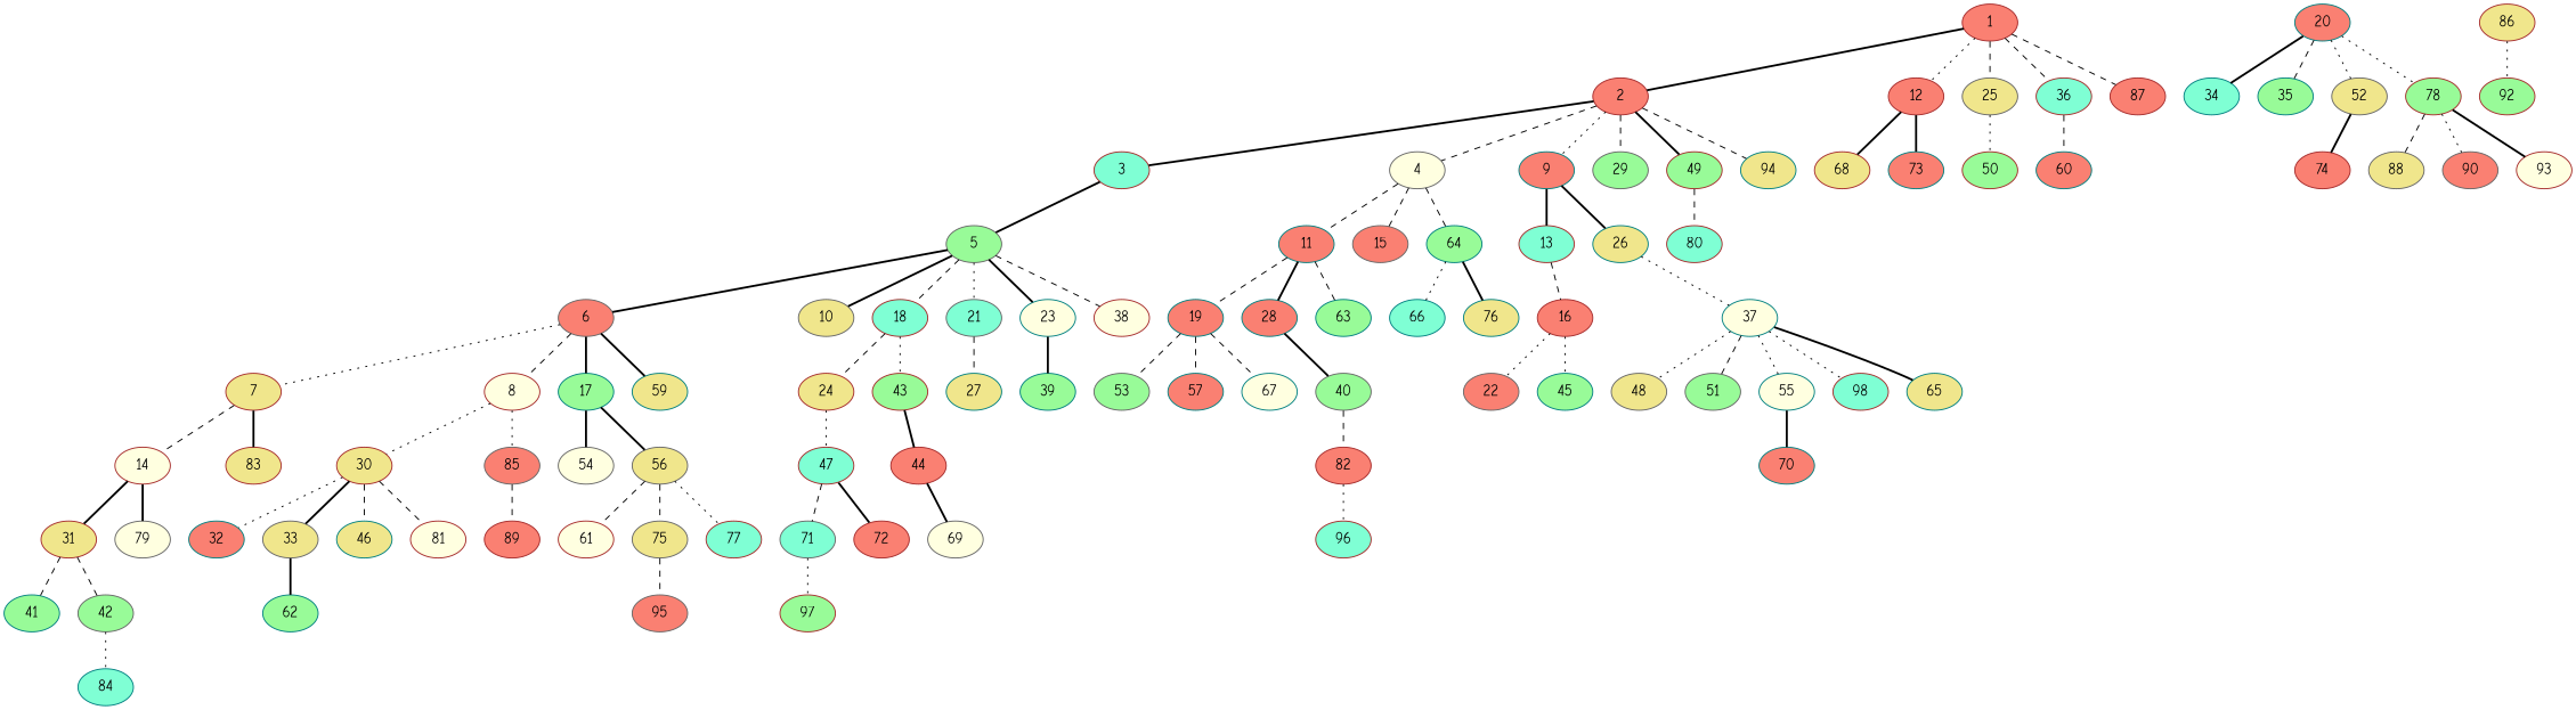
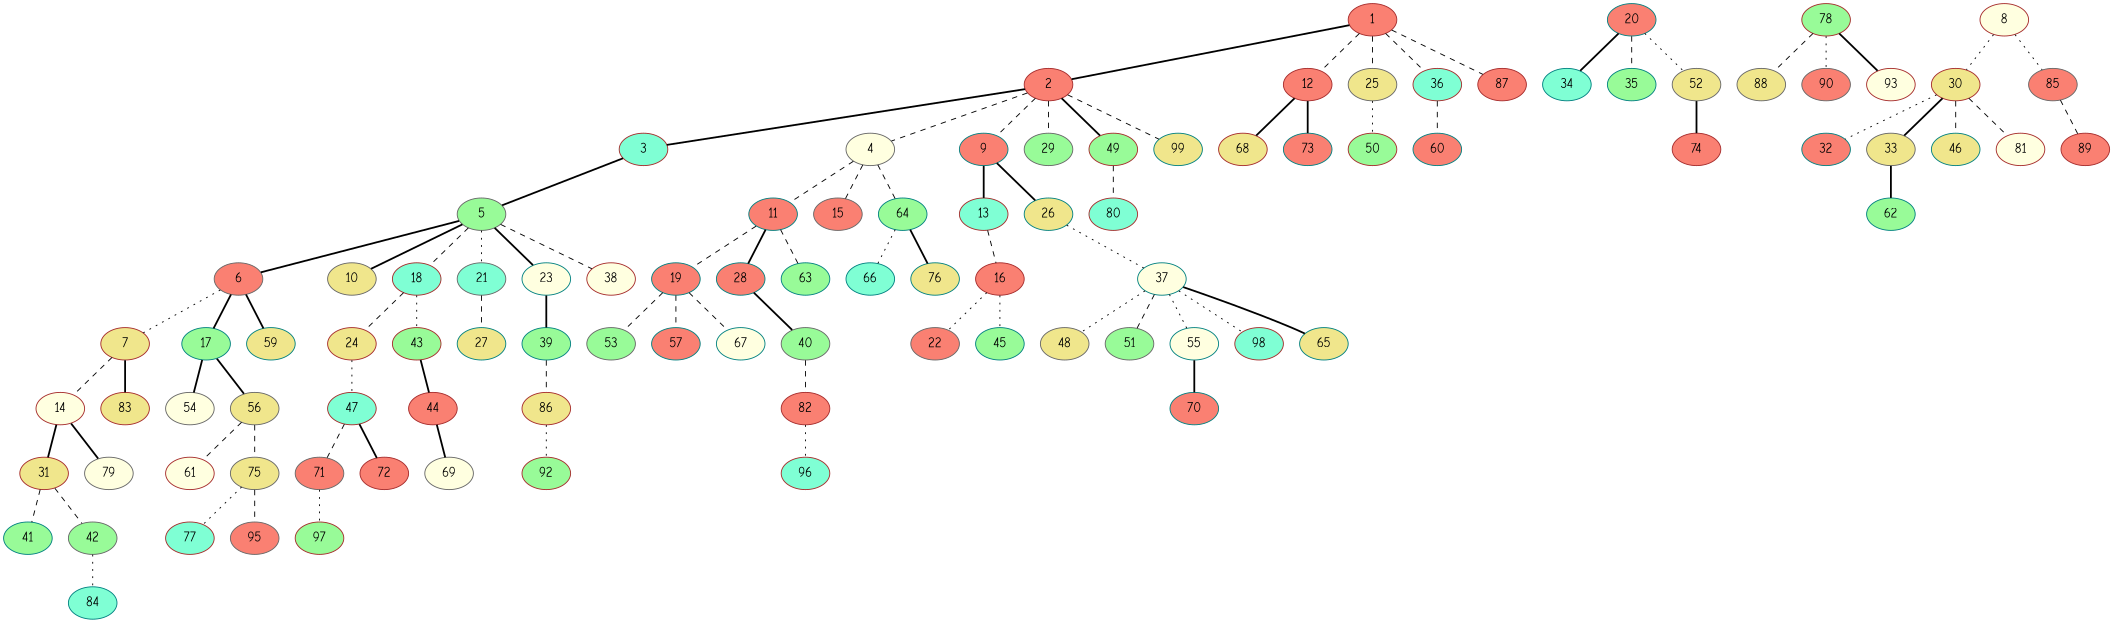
  graph {
    fontname="Comic Neue"
    node [color=brown fillcolor=salmon fontname="Comic Neue" style=filled]
    edge [fontname="Comic Neue" style=dashed]
    1
    2
    12
    25 [color=gray40 fillcolor=khaki]
    36 [fillcolor=aquamarine]
    87
    3 [fillcolor=aquamarine]
    4 [color=gray40 fillcolor=lightyellow]
    9 [color=teal]
    29 [color=gray40 fillcolor=palegreen]
    49 [fillcolor=palegreen]
-   94 [color=teal fillcolor=khaki]
+   94 [color=teal fillcolor=khaki label=99]
    68 [fillcolor=khaki]
    73 [color=teal]
    50 [fillcolor=palegreen]
    60 [color=teal]
    5 [color=gray40 fillcolor=palegreen]
    11 [color=teal]
    15 [color=gray40]
    64 [color=teal fillcolor=palegreen]
    13 [fillcolor=aquamarine]
    26 [color=teal fillcolor=khaki]
    80 [fillcolor=aquamarine]
    6 [color=gray40]
    10 [color=gray40 fillcolor=khaki]
    18 [fillcolor=aquamarine]
    21 [color=gray40 fillcolor=aquamarine]
    23 [color=teal fillcolor=lightyellow]
    38 [fillcolor=lightyellow]
    20 [color=teal]
    34 [color=teal fillcolor=aquamarine]
    35 [color=teal fillcolor=palegreen]
    52 [color=gray40 fillcolor=khaki]
    78 [fillcolor=palegreen]
    19 [color=teal]
    28 [color=teal]
    63 [color=teal fillcolor=palegreen]
    66 [color=teal fillcolor=aquamarine]
    76 [color=teal fillcolor=khaki]
    7 [fillcolor=khaki]
    8 [fillcolor=lightyellow]
    17 [color=teal fillcolor=palegreen]
    59 [color=teal fillcolor=khaki]
    24 [fillcolor=khaki]
    43 [fillcolor=palegreen]
    27 [color=teal fillcolor=khaki]
    39 [color=teal fillcolor=palegreen]
    14 [fillcolor=lightyellow]
    83 [fillcolor=khaki]
    30 [fillcolor=khaki]
    85 [color=gray40]
    54 [color=gray40 fillcolor=lightyellow]
    56 [color=gray40 fillcolor=khaki]
    31 [fillcolor=khaki]
    79 [color=gray40 fillcolor=lightyellow]
    32 [color=teal]
    33 [color=gray40 fillcolor=khaki]
    46 [color=teal fillcolor=khaki]
    81 [fillcolor=lightyellow]
    89
    16
    37 [color=teal fillcolor=lightyellow]
    53 [color=gray40 fillcolor=palegreen]
    57 [color=teal]
    67 [color=teal fillcolor=lightyellow]
    40 [color=gray40 fillcolor=palegreen]
    22 [color=gray40]
    45 [color=teal fillcolor=palegreen]
    41 [color=teal fillcolor=palegreen]
    42 [color=gray40 fillcolor=palegreen]
    61 [fillcolor=lightyellow]
    75 [color=gray40 fillcolor=khaki]
    77 [fillcolor=aquamarine]
    47 [fillcolor=aquamarine]
    44
    74
    88 [color=gray40 fillcolor=khaki]
    90 [color=gray40]
    93 [fillcolor=lightyellow]
    86 [fillcolor=khaki]
-   71 [color=gray40 fillcolor=aquamarine]
+   71 [color=gray40]
    72
    48 [color=gray40 fillcolor=khaki]
    51 [color=gray40 fillcolor=palegreen]
    55 [color=teal fillcolor=lightyellow]
    n86 [fillcolor=aquamarine label=98]
    65 [color=teal fillcolor=khaki]
    82
    62 [color=teal fillcolor=palegreen]
    84 [color=teal fillcolor=aquamarine]
    70 [color=teal]
    92 [fillcolor=palegreen]
    96 [fillcolor=aquamarine]
    69 [color=gray40 fillcolor=lightyellow]
    n95 [fillcolor=palegreen label=97]
    95 [color=gray40]
    1 -- 2 [style=bold]
-   1 -- 12 [style=dotted]
+   1 -- 12
    1 -- 25
    1 -- 36
    1 -- 87
    2 -- 3 [style=bold]
    2 -- 4
-   2 -- 9 [style=dotted]
+   2 -- 9
    2 -- 29
    2 -- 49 [style=bold]
    2 -- 94
    12 -- 68 [style=bold]
    12 -- 73 [style=bold]
    25 -- 50 [style=dotted]
    36 -- 60
    3 -- 5 [style=bold]
    4 -- 11
    4 -- 15
    4 -- 64
    9 -- 13 [style=bold]
    9 -- 26 [style=bold]
    49 -- 80
    5 -- 6 [style=bold]
    5 -- 10 [style=bold]
    5 -- 18
    5 -- 21 [style=dotted]
    5 -- 23 [style=bold]
    5 -- 38
    11 -- 19
    11 -- 28 [style=bold]
    11 -- 63
    64 -- 66 [style=dotted]
    64 -- 76 [style=bold]
    13 -- 16
    26 -- 37 [style=dotted]
    6 -- 7 [style=dotted]
-   6 -- 8
    6 -- 17 [style=bold]
    6 -- 59 [style=bold]
    18 -- 24
    18 -- 43 [style=dotted]
    21 -- 27
    23 -- 39 [style=bold]
    20 -- 34 [style=bold]
    20 -- 35
    20 -- 52 [style=dotted]
-   20 -- 78 [style=dotted]
    52 -- 74 [style=bold]
    78 -- 88
    78 -- 90 [style=dotted]
    78 -- 93 [style=bold]
    19 -- 53
    19 -- 57
    19 -- 67
    28 -- 40 [style=bold]
    7 -- 14
    7 -- 83 [style=bold]
    8 -- 30 [style=dotted]
    8 -- 85 [style=dotted]
    17 -- 54 [style=bold]
    17 -- 56 [style=bold]
    24 -- 47 [style=dotted]
    43 -- 44 [style=bold]
+   39 -- 86
    14 -- 31 [style=bold]
    14 -- 79 [style=bold]
    30 -- 32 [style=dotted]
    30 -- 33 [style=bold]
    30 -- 46
    30 -- 81
    85 -- 89
    56 -- 61
    56 -- 75
-   56 -- 77 [style=dotted]
+   75 -- 77 [style=dotted]
    31 -- 41
    31 -- 42
    33 -- 62 [style=bold]
    16 -- 22 [style=dotted]
    16 -- 45 [style=dotted]
    37 -- 48 [style=dotted]
    37 -- 51
    37 -- 55 [style=dotted]
    37 -- n86 [style=dotted]
    37 -- 65 [style=bold]
    40 -- 82
    42 -- 84 [style=dotted]
    75 -- 95
    47 -- 71
    47 -- 72 [style=bold]
    44 -- 69 [style=bold]
    86 -- 92 [style=dotted]
    71 -- n95 [style=dotted]
    55 -- 70 [style=bold]
    82 -- 96 [style=dotted]
  }
